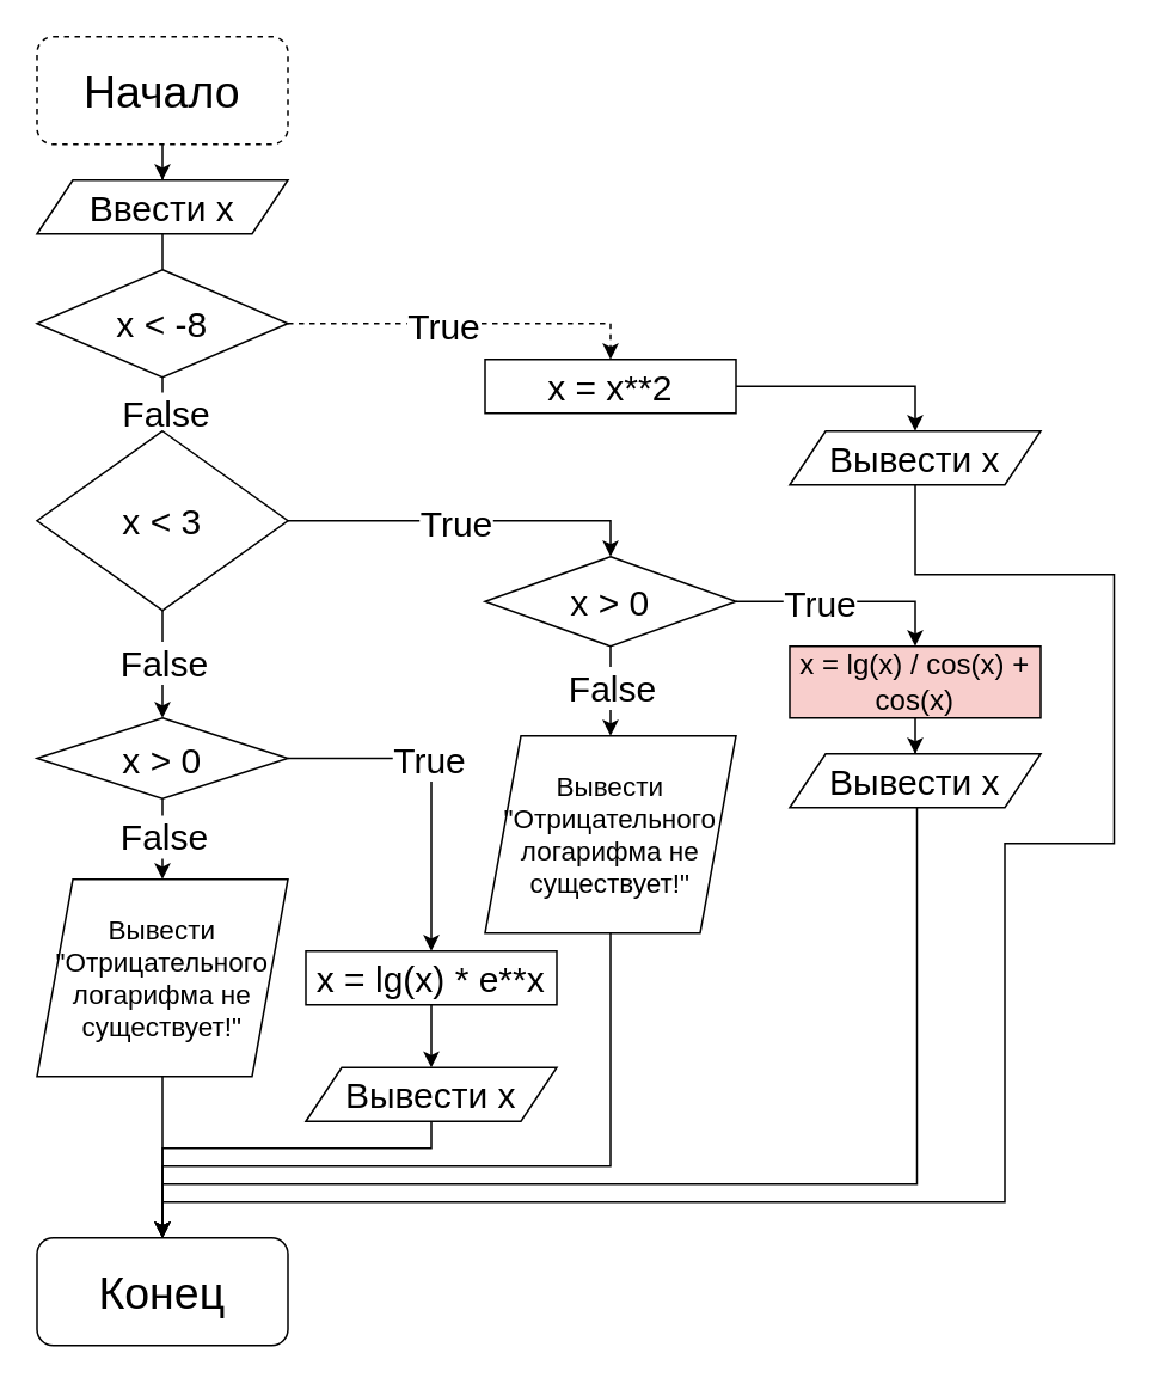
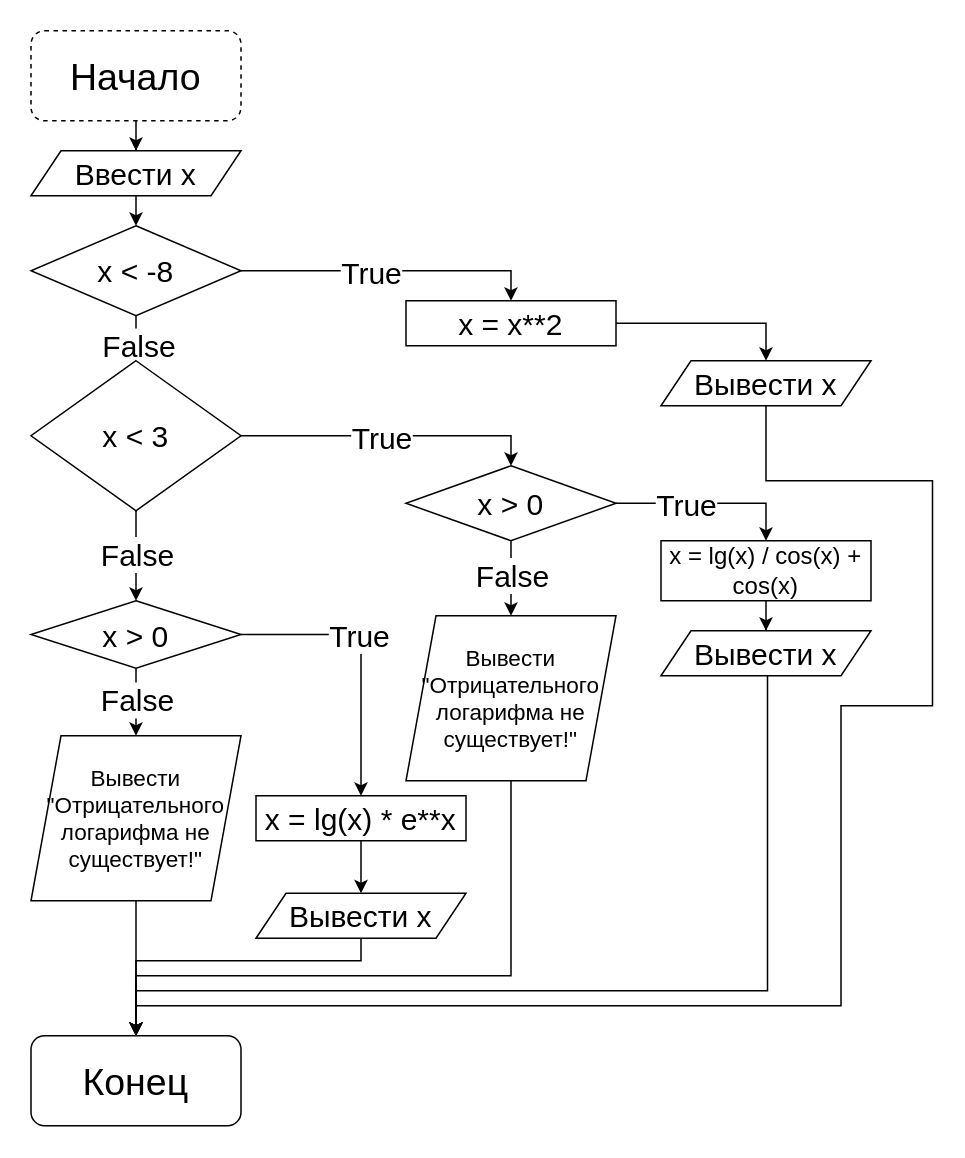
  <mxCell id="0" />
  <mxCell id="1" parent="0" />
  <mxCell id="2" style="edgeStyle=orthogonalEdgeStyle;rounded=0;orthogonalLoop=1;jettySize=auto;html=1;entryX=0.5;entryY=0;entryDx=0;entryDy=0;" parent="1" source="3" target="5" edge="1"><mxGeometry relative="1" as="geometry" /></mxCell>
  <mxCell id="3" value="&lt;font style=&quot;font-size: 25px;&quot;&gt;Начало&lt;/font&gt;" style="rounded=1;whiteSpace=wrap;html=1;dashed=1;" parent="1" vertex="1"><mxGeometry x="20" y="20" width="140" height="60" as="geometry" /></mxCell>
- <mxCell id="4" style="edgeStyle=orthogonalEdgeStyle;rounded=0;orthogonalLoop=1;jettySize=auto;html=1;exitX=0.5;exitY=1;exitDx=0;exitDy=0;entryX=0.5;entryY=0;entryDx=0;entryDy=0;endArrow=none;" parent="1" source="5" target="10" edge="1"><mxGeometry relative="1" as="geometry" /></mxCell>
+ <mxCell id="4" style="edgeStyle=orthogonalEdgeStyle;rounded=0;orthogonalLoop=1;jettySize=auto;html=1;exitX=0.5;exitY=1;exitDx=0;exitDy=0;entryX=0.5;entryY=0;entryDx=0;entryDy=0;" parent="1" source="5" target="10" edge="1"><mxGeometry relative="1" as="geometry" /></mxCell>
  <mxCell id="5" value="&lt;font style=&quot;font-size: 20px;&quot;&gt;Ввести х&lt;/font&gt;" style="shape=parallelogram;perimeter=parallelogramPerimeter;whiteSpace=wrap;html=1;fixedSize=1;" parent="1" vertex="1"><mxGeometry x="20" y="100" width="140" height="30" as="geometry" /></mxCell>
- <mxCell id="6" style="edgeStyle=orthogonalEdgeStyle;rounded=0;orthogonalLoop=1;jettySize=auto;html=1;entryX=0.5;entryY=0;entryDx=0;entryDy=0;dashed=1;" parent="1" source="10" target="12" edge="1"><mxGeometry relative="1" as="geometry" /></mxCell>
+ <mxCell id="6" style="edgeStyle=orthogonalEdgeStyle;rounded=0;orthogonalLoop=1;jettySize=auto;html=1;entryX=0.5;entryY=0;entryDx=0;entryDy=0;" parent="1" source="10" target="12" edge="1"><mxGeometry relative="1" as="geometry" /></mxCell>
  <mxCell id="7" value="&lt;font style=&quot;font-size: 20px;&quot;&gt;True&lt;/font&gt;" style="edgeLabel;html=1;align=center;verticalAlign=middle;resizable=0;points=[];" parent="6" vertex="1" connectable="0"><mxGeometry x="-0.269" relative="1" as="geometry"><mxPoint x="13" as="offset" /></mxGeometry></mxCell>
  <mxCell id="8" style="edgeStyle=orthogonalEdgeStyle;rounded=0;orthogonalLoop=1;jettySize=auto;html=1;entryX=0.5;entryY=0;entryDx=0;entryDy=0;" parent="1" source="10" target="19" edge="1"><mxGeometry relative="1" as="geometry" /></mxCell>
  <mxCell id="9" value="&lt;font style=&quot;font-size: 20px;&quot;&gt;False&lt;/font&gt;" style="edgeLabel;html=1;align=center;verticalAlign=middle;resizable=0;points=[];" parent="8" vertex="1" connectable="0"><mxGeometry x="-0.145" y="-1" relative="1" as="geometry"><mxPoint as="offset" /></mxGeometry></mxCell>
  <mxCell id="10" value="&lt;font style=&quot;font-size: 20px;&quot;&gt;x &amp;lt; -8&lt;/font&gt;" style="rhombus;whiteSpace=wrap;html=1;" parent="1" vertex="1"><mxGeometry x="20" y="150" width="140" height="60" as="geometry" /></mxCell>
  <mxCell id="11" style="edgeStyle=orthogonalEdgeStyle;rounded=0;orthogonalLoop=1;jettySize=auto;html=1;entryX=0.5;entryY=0;entryDx=0;entryDy=0;" parent="1" source="12" target="14" edge="1"><mxGeometry relative="1" as="geometry" /></mxCell>
  <mxCell id="12" value="&lt;font style=&quot;font-size: 20px;&quot;&gt;x = x**2&lt;/font&gt;" style="rounded=0;whiteSpace=wrap;html=1;" parent="1" vertex="1"><mxGeometry x="270" y="200" width="140" height="30" as="geometry" /></mxCell>
  <mxCell id="13" style="edgeStyle=orthogonalEdgeStyle;rounded=0;orthogonalLoop=1;jettySize=auto;html=1;exitX=0.5;exitY=1;exitDx=0;exitDy=0;entryX=0.5;entryY=0;entryDx=0;entryDy=0;" parent="1" source="14" target="42" edge="1"><mxGeometry relative="1" as="geometry"><mxPoint x="560" y="700" as="targetPoint" /><Array as="points"><mxPoint x="510" y="320" /><mxPoint x="621" y="320" /><mxPoint x="621" y="470" /><mxPoint x="560" y="470" /><mxPoint x="560" y="670" /><mxPoint x="90" y="670" /></Array></mxGeometry></mxCell>
  <mxCell id="14" value="&lt;font style=&quot;font-size: 20px;&quot;&gt;Вывести x&lt;/font&gt;" style="shape=parallelogram;perimeter=parallelogramPerimeter;whiteSpace=wrap;html=1;fixedSize=1;" parent="1" vertex="1"><mxGeometry x="440" y="240" width="140" height="30" as="geometry" /></mxCell>
  <mxCell id="15" style="edgeStyle=orthogonalEdgeStyle;rounded=0;orthogonalLoop=1;jettySize=auto;html=1;entryX=0.5;entryY=0;entryDx=0;entryDy=0;" parent="1" source="19" target="24" edge="1"><mxGeometry relative="1" as="geometry" /></mxCell>
  <mxCell id="16" value="&lt;font style=&quot;font-size: 20px;&quot;&gt;False&lt;/font&gt;" style="edgeLabel;html=1;align=center;verticalAlign=middle;resizable=0;points=[];" parent="15" vertex="1" connectable="0"><mxGeometry x="-0.22" relative="1" as="geometry"><mxPoint y="5" as="offset" /></mxGeometry></mxCell>
  <mxCell id="17" style="edgeStyle=orthogonalEdgeStyle;rounded=0;orthogonalLoop=1;jettySize=auto;html=1;entryX=0.5;entryY=0;entryDx=0;entryDy=0;" parent="1" source="19" target="29" edge="1"><mxGeometry relative="1" as="geometry" /></mxCell>
  <mxCell id="18" value="&lt;font style=&quot;font-size: 20px;&quot;&gt;True&lt;/font&gt;" style="edgeLabel;html=1;align=center;verticalAlign=middle;resizable=0;points=[];" parent="17" vertex="1" connectable="0"><mxGeometry x="-0.232" y="1" relative="1" as="geometry"><mxPoint x="16" y="1" as="offset" /></mxGeometry></mxCell>
  <mxCell id="19" value="&lt;font style=&quot;font-size: 20px;&quot;&gt;x &amp;lt; 3&lt;/font&gt;" style="rhombus;whiteSpace=wrap;html=1;" parent="1" vertex="1"><mxGeometry x="20" y="240" width="140" height="100" as="geometry" /></mxCell>
  <mxCell id="20" style="edgeStyle=orthogonalEdgeStyle;rounded=0;orthogonalLoop=1;jettySize=auto;html=1;entryX=0.5;entryY=0;entryDx=0;entryDy=0;" parent="1" source="24" target="37" edge="1"><mxGeometry relative="1" as="geometry" /></mxCell>
  <mxCell id="21" value="&lt;font style=&quot;font-size: 20px;&quot;&gt;True&lt;/font&gt;" style="edgeLabel;html=1;align=center;verticalAlign=middle;resizable=0;points=[];" parent="20" vertex="1" connectable="0"><mxGeometry x="-0.543" y="-2" relative="1" as="geometry"><mxPoint x="35" y="-2" as="offset" /></mxGeometry></mxCell>
  <mxCell id="22" style="edgeStyle=orthogonalEdgeStyle;rounded=0;orthogonalLoop=1;jettySize=auto;html=1;exitX=0.5;exitY=1;exitDx=0;exitDy=0;entryX=0.5;entryY=0;entryDx=0;entryDy=0;" parent="1" source="24" target="41" edge="1"><mxGeometry relative="1" as="geometry" /></mxCell>
  <mxCell id="23" value="&lt;font style=&quot;font-size: 20px;&quot;&gt;False&lt;/font&gt;" style="edgeLabel;html=1;align=center;verticalAlign=middle;resizable=0;points=[];" parent="22" vertex="1" connectable="0"><mxGeometry x="-0.111" relative="1" as="geometry"><mxPoint as="offset" /></mxGeometry></mxCell>
  <mxCell id="24" value="&lt;font style=&quot;font-size: 20px;&quot;&gt;x &amp;gt; 0&lt;/font&gt;" style="rhombus;whiteSpace=wrap;html=1;" parent="1" vertex="1"><mxGeometry x="20" y="400" width="140" height="45" as="geometry" /></mxCell>
  <mxCell id="25" style="edgeStyle=orthogonalEdgeStyle;rounded=0;orthogonalLoop=1;jettySize=auto;html=1;entryX=0.5;entryY=0;entryDx=0;entryDy=0;" parent="1" source="29" target="31" edge="1"><mxGeometry relative="1" as="geometry" /></mxCell>
  <mxCell id="26" value="&lt;font style=&quot;font-size: 20px;&quot;&gt;True&lt;br&gt;&lt;/font&gt;" style="edgeLabel;html=1;align=center;verticalAlign=middle;resizable=0;points=[];" parent="25" vertex="1" connectable="0"><mxGeometry x="-0.272" y="2" relative="1" as="geometry"><mxPoint y="2" as="offset" /></mxGeometry></mxCell>
  <mxCell id="27" style="edgeStyle=orthogonalEdgeStyle;rounded=0;orthogonalLoop=1;jettySize=auto;html=1;exitX=0.5;exitY=1;exitDx=0;exitDy=0;entryX=0.5;entryY=0;entryDx=0;entryDy=0;" parent="1" source="29" target="33" edge="1"><mxGeometry relative="1" as="geometry" /></mxCell>
  <mxCell id="28" value="&lt;font style=&quot;font-size: 20px;&quot;&gt;False&lt;br&gt;&lt;/font&gt;" style="edgeLabel;html=1;align=center;verticalAlign=middle;resizable=0;points=[];" parent="27" vertex="1" connectable="0"><mxGeometry x="-0.358" y="1" relative="1" as="geometry"><mxPoint x="-1" y="6" as="offset" /></mxGeometry></mxCell>
  <mxCell id="29" value="&lt;font style=&quot;font-size: 20px;&quot;&gt;x &amp;gt; 0&lt;br&gt;&lt;/font&gt;" style="rhombus;whiteSpace=wrap;html=1;" parent="1" vertex="1"><mxGeometry x="270" y="310" width="140" height="50" as="geometry" /></mxCell>
  <mxCell id="30" style="edgeStyle=orthogonalEdgeStyle;rounded=0;orthogonalLoop=1;jettySize=auto;html=1;entryX=0.5;entryY=0;entryDx=0;entryDy=0;" parent="1" source="31" target="35" edge="1"><mxGeometry relative="1" as="geometry" /></mxCell>
- <mxCell id="31" value="&lt;font style=&quot;font-size: 16px;&quot;&gt;x = lg(x) / cos(x) + cos(x)&lt;/font&gt;" style="whiteSpace=wrap;html=1;fillColor=#f8cecc;" parent="1" vertex="1"><mxGeometry x="440" y="360" width="140" height="40" as="geometry" /></mxCell>
+ <mxCell id="31" value="&lt;font style=&quot;font-size: 16px;&quot;&gt;x = lg(x) / cos(x) + cos(x)&lt;/font&gt;" style="whiteSpace=wrap;html=1;" parent="1" vertex="1"><mxGeometry x="440" y="360" width="140" height="40" as="geometry" /></mxCell>
  <mxCell id="32" style="edgeStyle=orthogonalEdgeStyle;rounded=0;orthogonalLoop=1;jettySize=auto;html=1;entryX=0.5;entryY=0;entryDx=0;entryDy=0;exitX=0.5;exitY=1;exitDx=0;exitDy=0;" parent="1" source="33" target="42" edge="1"><mxGeometry relative="1" as="geometry"><mxPoint x="340" y="700" as="targetPoint" /><Array as="points"><mxPoint x="340" y="650" /><mxPoint x="90" y="650" /></Array></mxGeometry></mxCell>
  <mxCell id="33" value="&lt;font style=&quot;font-size: 15px;&quot;&gt;Вывести &quot;Отрицательного логарифма не существует!&quot;&lt;/font&gt;" style="shape=parallelogram;perimeter=parallelogramPerimeter;whiteSpace=wrap;html=1;fixedSize=1;" parent="1" vertex="1"><mxGeometry x="270" y="410" width="140" height="110" as="geometry" /></mxCell>
  <mxCell id="34" style="edgeStyle=orthogonalEdgeStyle;rounded=0;orthogonalLoop=1;jettySize=auto;html=1;entryX=0.5;entryY=0;entryDx=0;entryDy=0;" parent="1" source="35" target="42" edge="1"><mxGeometry relative="1" as="geometry"><mxPoint x="270" y="710" as="targetPoint" /><Array as="points"><mxPoint x="511" y="660" /><mxPoint x="90" y="660" /></Array></mxGeometry></mxCell>
  <mxCell id="35" value="&lt;font style=&quot;font-size: 20px;&quot;&gt;Вывести x&lt;/font&gt;" style="shape=parallelogram;perimeter=parallelogramPerimeter;whiteSpace=wrap;html=1;fixedSize=1;" parent="1" vertex="1"><mxGeometry x="440" y="420" width="140" height="30" as="geometry" /></mxCell>
  <mxCell id="36" style="edgeStyle=orthogonalEdgeStyle;rounded=0;orthogonalLoop=1;jettySize=auto;html=1;entryX=0.5;entryY=0;entryDx=0;entryDy=0;" parent="1" source="37" target="39" edge="1"><mxGeometry relative="1" as="geometry" /></mxCell>
  <mxCell id="37" value="&lt;font style=&quot;font-size: 20px;&quot;&gt;x = lg(x) * e**x&lt;/font&gt;" style="whiteSpace=wrap;html=1;" parent="1" vertex="1"><mxGeometry x="170" y="530" width="140" height="30" as="geometry" /></mxCell>
  <mxCell id="38" style="edgeStyle=orthogonalEdgeStyle;rounded=0;orthogonalLoop=1;jettySize=auto;html=1;entryX=0.5;entryY=0;entryDx=0;entryDy=0;exitX=0.5;exitY=1;exitDx=0;exitDy=0;" parent="1" source="39" target="42" edge="1"><mxGeometry relative="1" as="geometry"><Array as="points"><mxPoint x="240" y="640" /><mxPoint x="90" y="640" /></Array></mxGeometry></mxCell>
  <mxCell id="39" value="&lt;font style=&quot;font-size: 20px;&quot;&gt;Вывести x&lt;/font&gt;" style="shape=parallelogram;perimeter=parallelogramPerimeter;whiteSpace=wrap;html=1;fixedSize=1;" parent="1" vertex="1"><mxGeometry x="170" y="595" width="140" height="30" as="geometry" /></mxCell>
  <mxCell id="40" style="edgeStyle=orthogonalEdgeStyle;rounded=0;orthogonalLoop=1;jettySize=auto;html=1;entryX=0.5;entryY=0;entryDx=0;entryDy=0;" parent="1" source="41" target="42" edge="1"><mxGeometry relative="1" as="geometry" /></mxCell>
  <mxCell id="41" value="&lt;font style=&quot;font-size: 15px;&quot;&gt;Вывести &quot;Отрицательного логарифма не существует!&quot;&lt;/font&gt;" style="shape=parallelogram;perimeter=parallelogramPerimeter;whiteSpace=wrap;html=1;fixedSize=1;" parent="1" vertex="1"><mxGeometry x="20" y="490" width="140" height="110" as="geometry" /></mxCell>
  <mxCell id="42" value="&lt;font style=&quot;&quot;&gt;&lt;font style=&quot;font-size: 25px;&quot;&gt;Конец&lt;/font&gt;&lt;br&gt;&lt;/font&gt;" style="rounded=1;whiteSpace=wrap;html=1;" parent="1" vertex="1"><mxGeometry x="20" y="690" width="140" height="60" as="geometry" /></mxCell>
